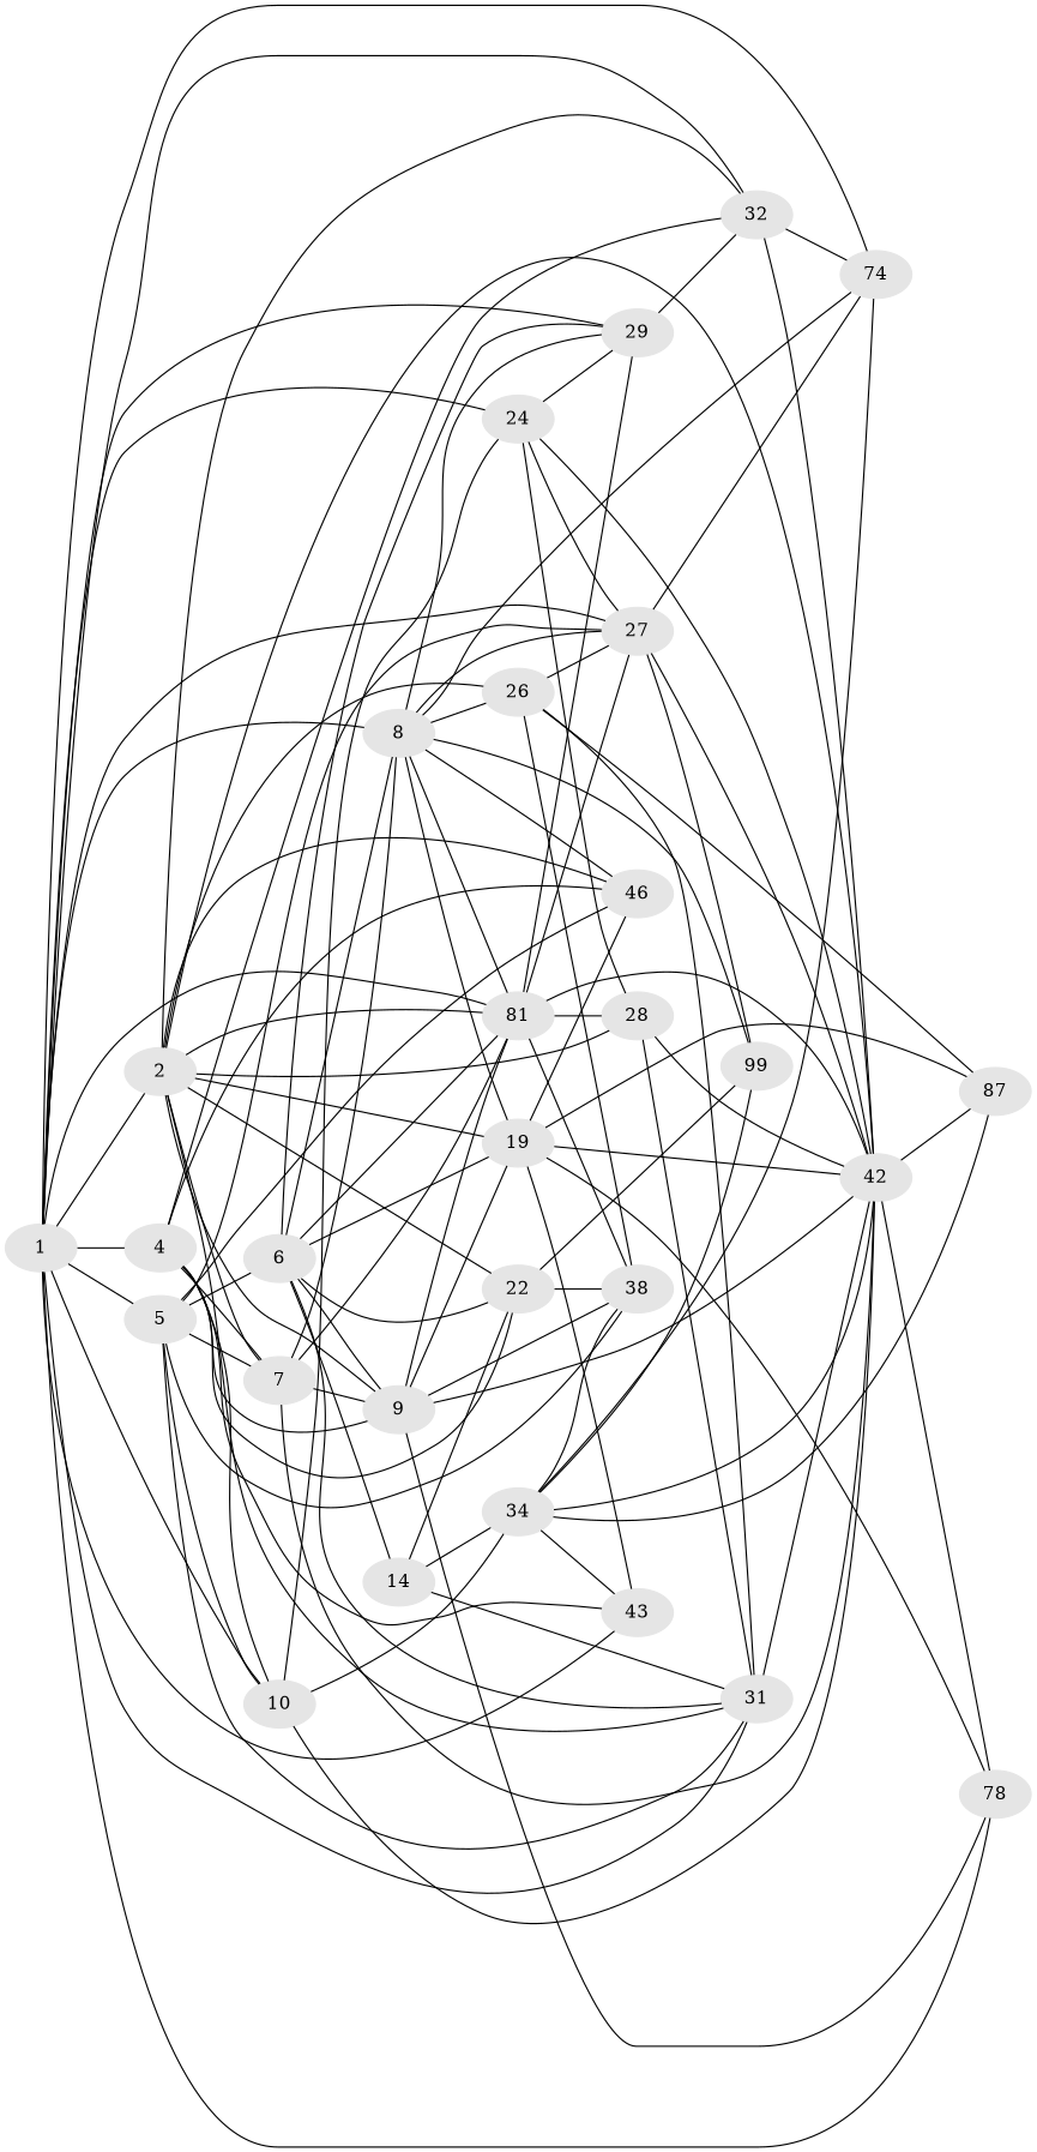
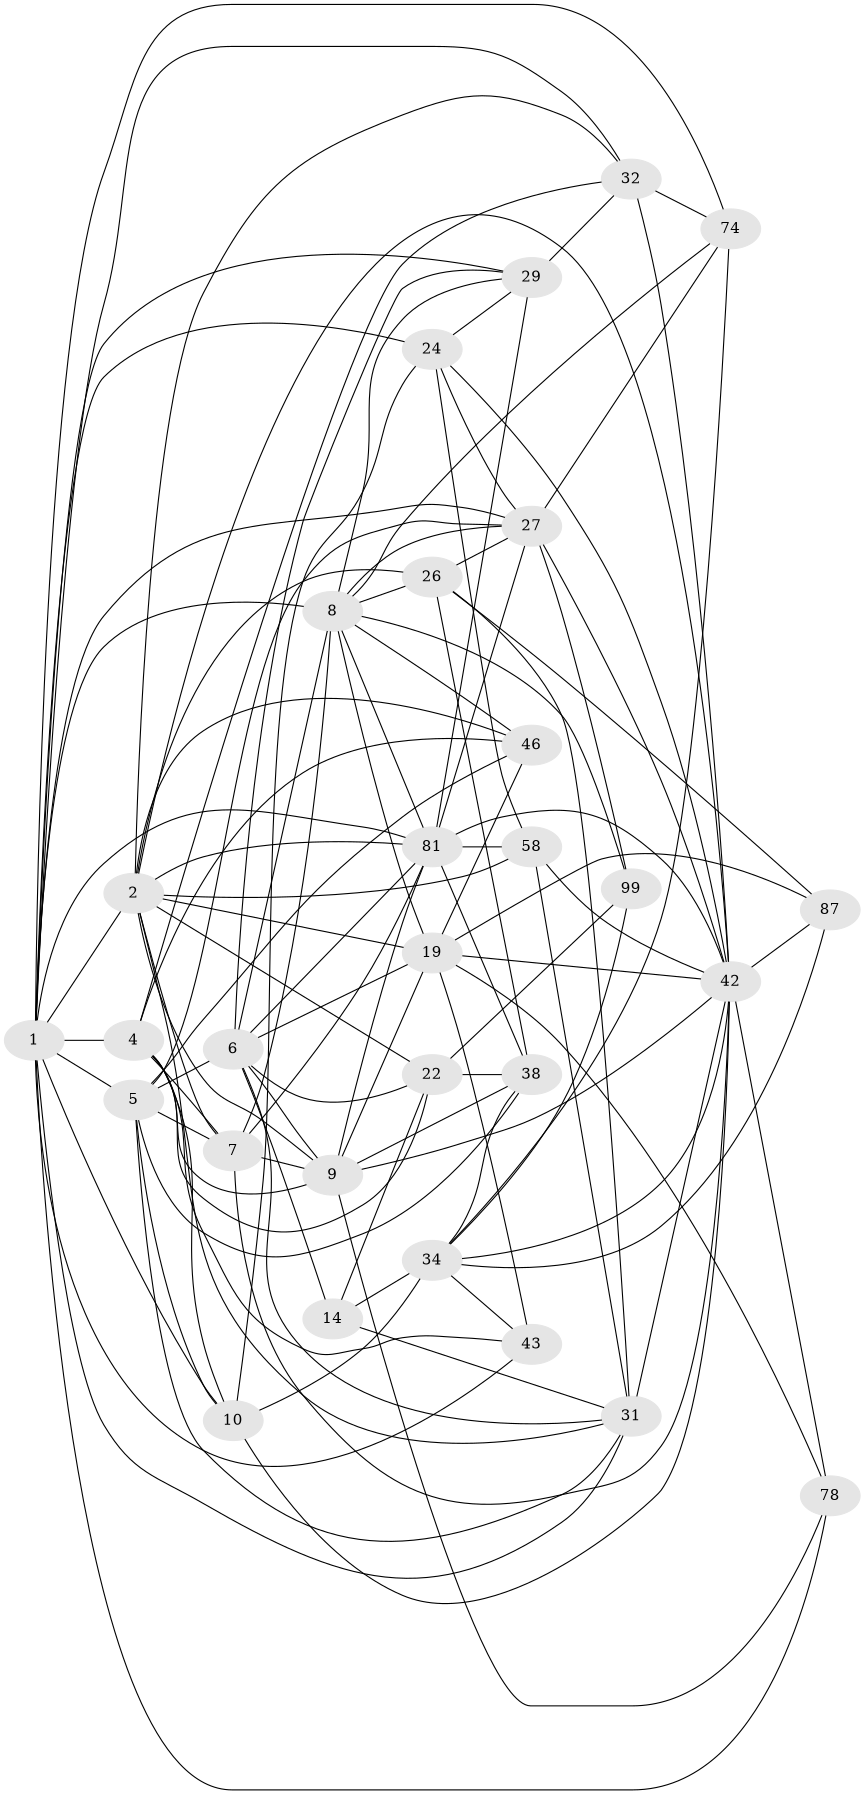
  graph {
    rankdir=LR
    node [color=gray90 style=filled]
    1 [super="+12+39"]
    2 [super="+69+3"]
    4 [super="+30+21"]
    5 [super="+15"]
    8 [super="+79+23+53+80"]
    10 [super="+90+40"]
    n7 [label=81 super="+71+83+54+61"]
    24 [super="+37"]
    27 [super="+75+62+57"]
    29 [super="+45"]
    31 [super="+98+52+47"]
    32 [super="+35"]
    43
    74 [super="+76"]
    78
    7 [super="+63"]
    9 [super="+96+77"]
    19 [super="+20+25"]
    22 [super="+70"]
    26 [super="+89"]
-   28 [super="+92"]
+   28 [super="+92" label=58]
    42 [super="+66+44+55"]
    46 [super="+84"]
    6 [super="+16+50"]
    38 [super="+81"]
    99
    34 [super="+93+86+82"]
    87
    14
    1 -- 2
    1 -- 4 [weight=3]
    1 -- 5 [weight=2]
    1 -- 8 [weight=2]
    1 -- 10 [weight=2]
    1 -- n7
    1 -- 24
    1 -- 27
    1 -- 29
    1 -- 31 [weight=2]
    1 -- 32
    1 -- 43
    1 -- 74
    1 -- 78
    2 -- n7 [weight=2]
    2 -- 31 [weight=2]
    2 -- 32
    2 -- 7
    2 -- 9
    2 -- 19
    2 -- 22
    2 -- 26
    2 -- 28
    2 -- 42
    2 -- 46
    4 -- 10 [weight=2]
    4 -- 32 [weight=2]
    4 -- 43
    4 -- 7
    4 -- 9
    4 -- 22
    4 -- 46
    5 -- 10
    5 -- 27 [weight=2]
    5 -- 31
    5 -- 7
    5 -- 46
    5 -- 6
    5 -- 38
    8 -- n7
    8 -- 27
    8 -- 29
    8 -- 74
    8 -- 19
    8 -- 26
    8 -- 46
    8 -- 99
    10 -- 24
    10 -- 42
    10 -- 34
    n7 -- 27
    n7 -- 29
    n7 -- 28
    n7 -- 42
    n7 -- 38
    24 -- 27
    24 -- 29
    24 -- 28
    24 -- 42
    27 -- 74
    27 -- 42
    27 -- 99
    29 -- 32
    31 -- 42 [weight=2]
    32 -- 74 [weight=2]
    32 -- 42
    7 -- 8
    7 -- n7
    7 -- 9 [weight=2]
    7 -- 42
    9 -- n7
    9 -- 78
    9 -- 19
    9 -- 42
    9 -- 38
    19 -- 43
    19 -- 78
    19 -- 42 [weight=2]
    19 -- 46 [weight=2]
    19 -- 87
    22 -- 38
    22 -- 99
    26 -- 27
    26 -- 31
    26 -- 38
    26 -- 87
    28 -- 31 [weight=2]
    28 -- 42
    42 -- 78
    42 -- 87
    6 -- 8
    6 -- n7
    6 -- 29
    6 -- 31
    6 -- 9
    6 -- 19 [weight=2]
    6 -- 22
    6 -- 14
    34 -- 43
    34 -- 74
    34 -- 42
    34 -- 38
    34 -- 99
    34 -- 87
    14 -- 31
    14 -- 22
    14 -- 34
  }
